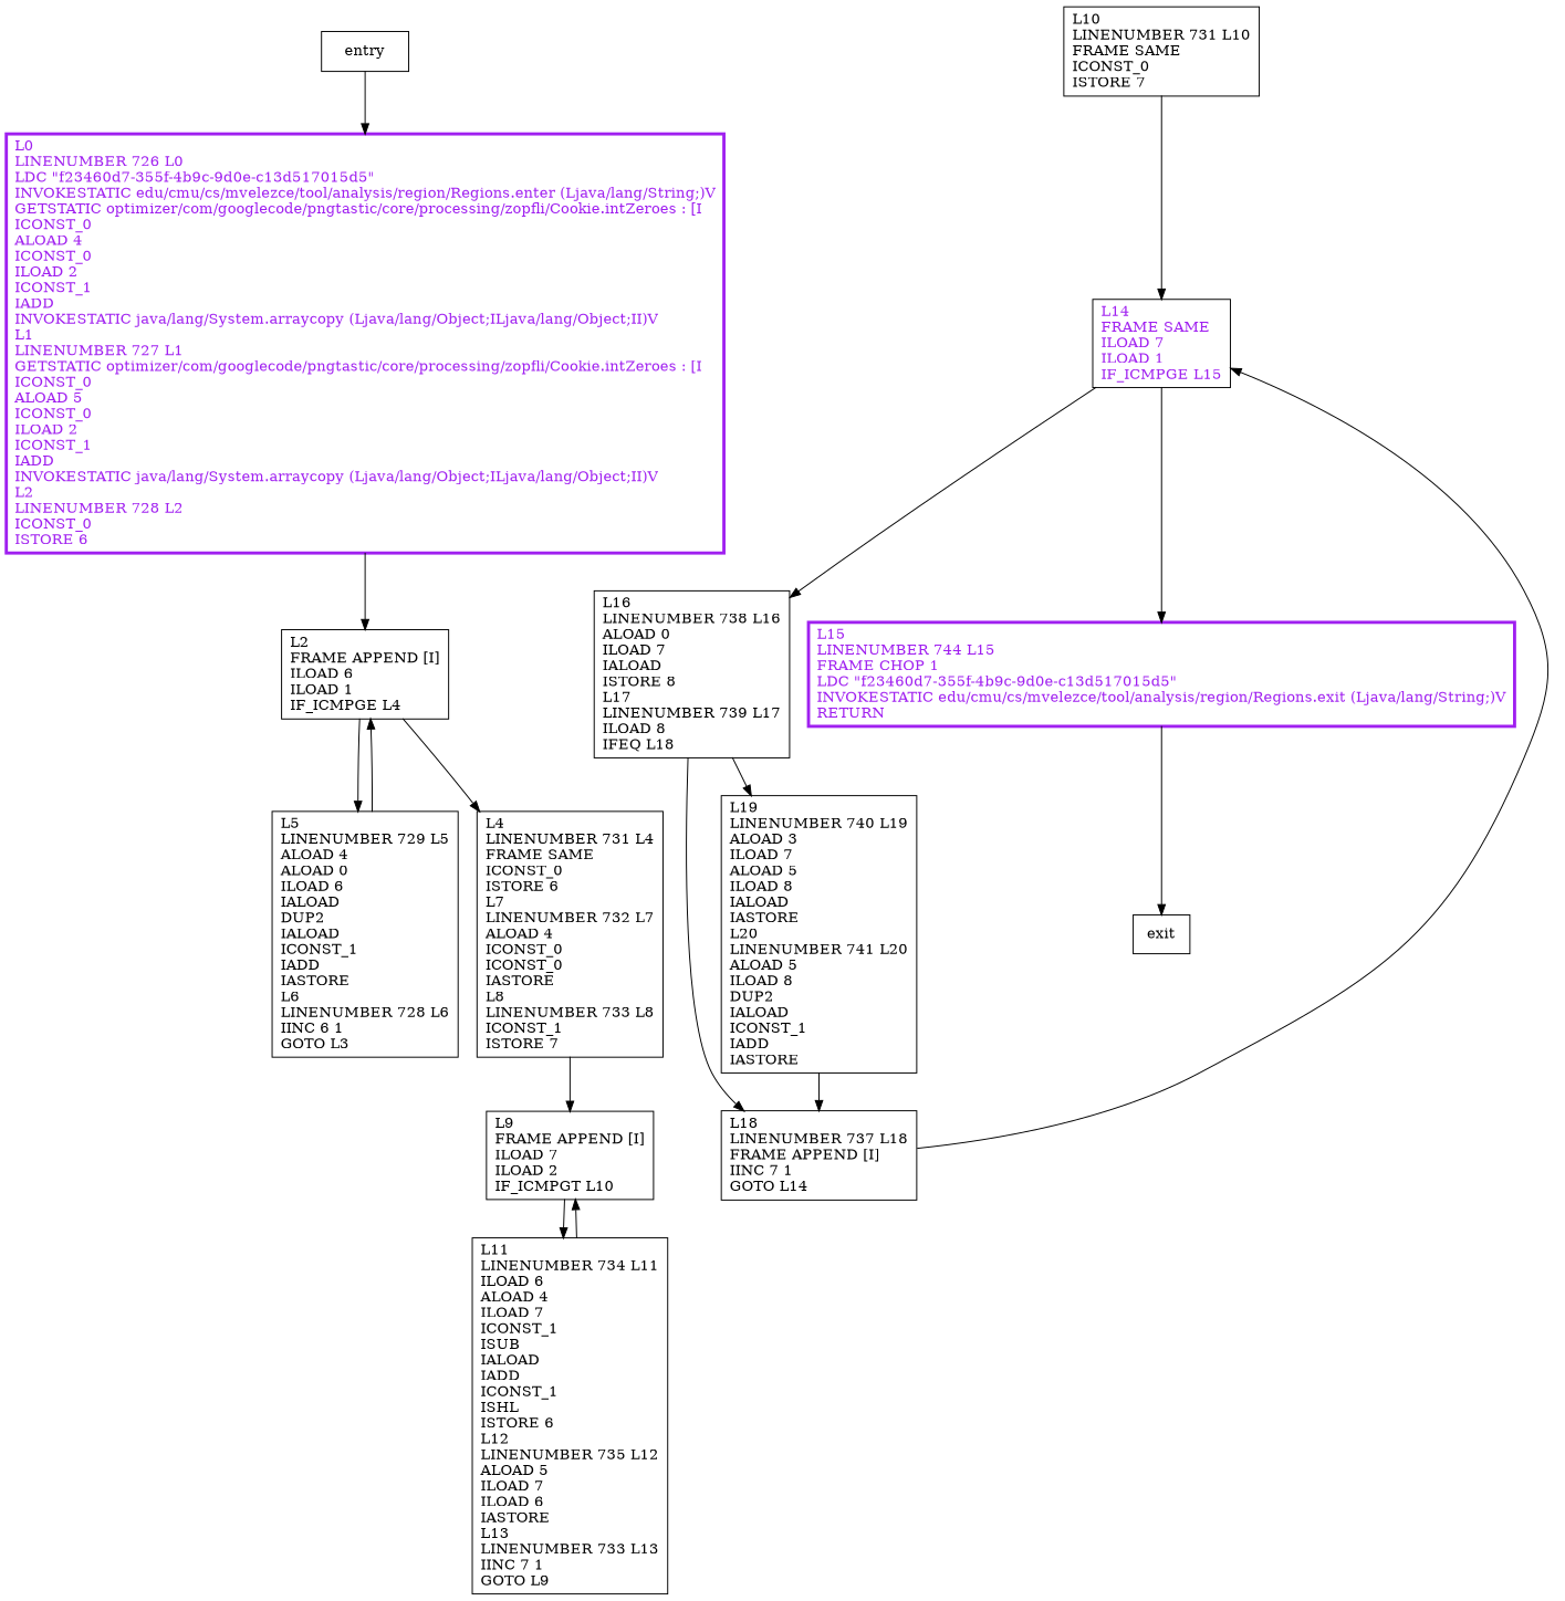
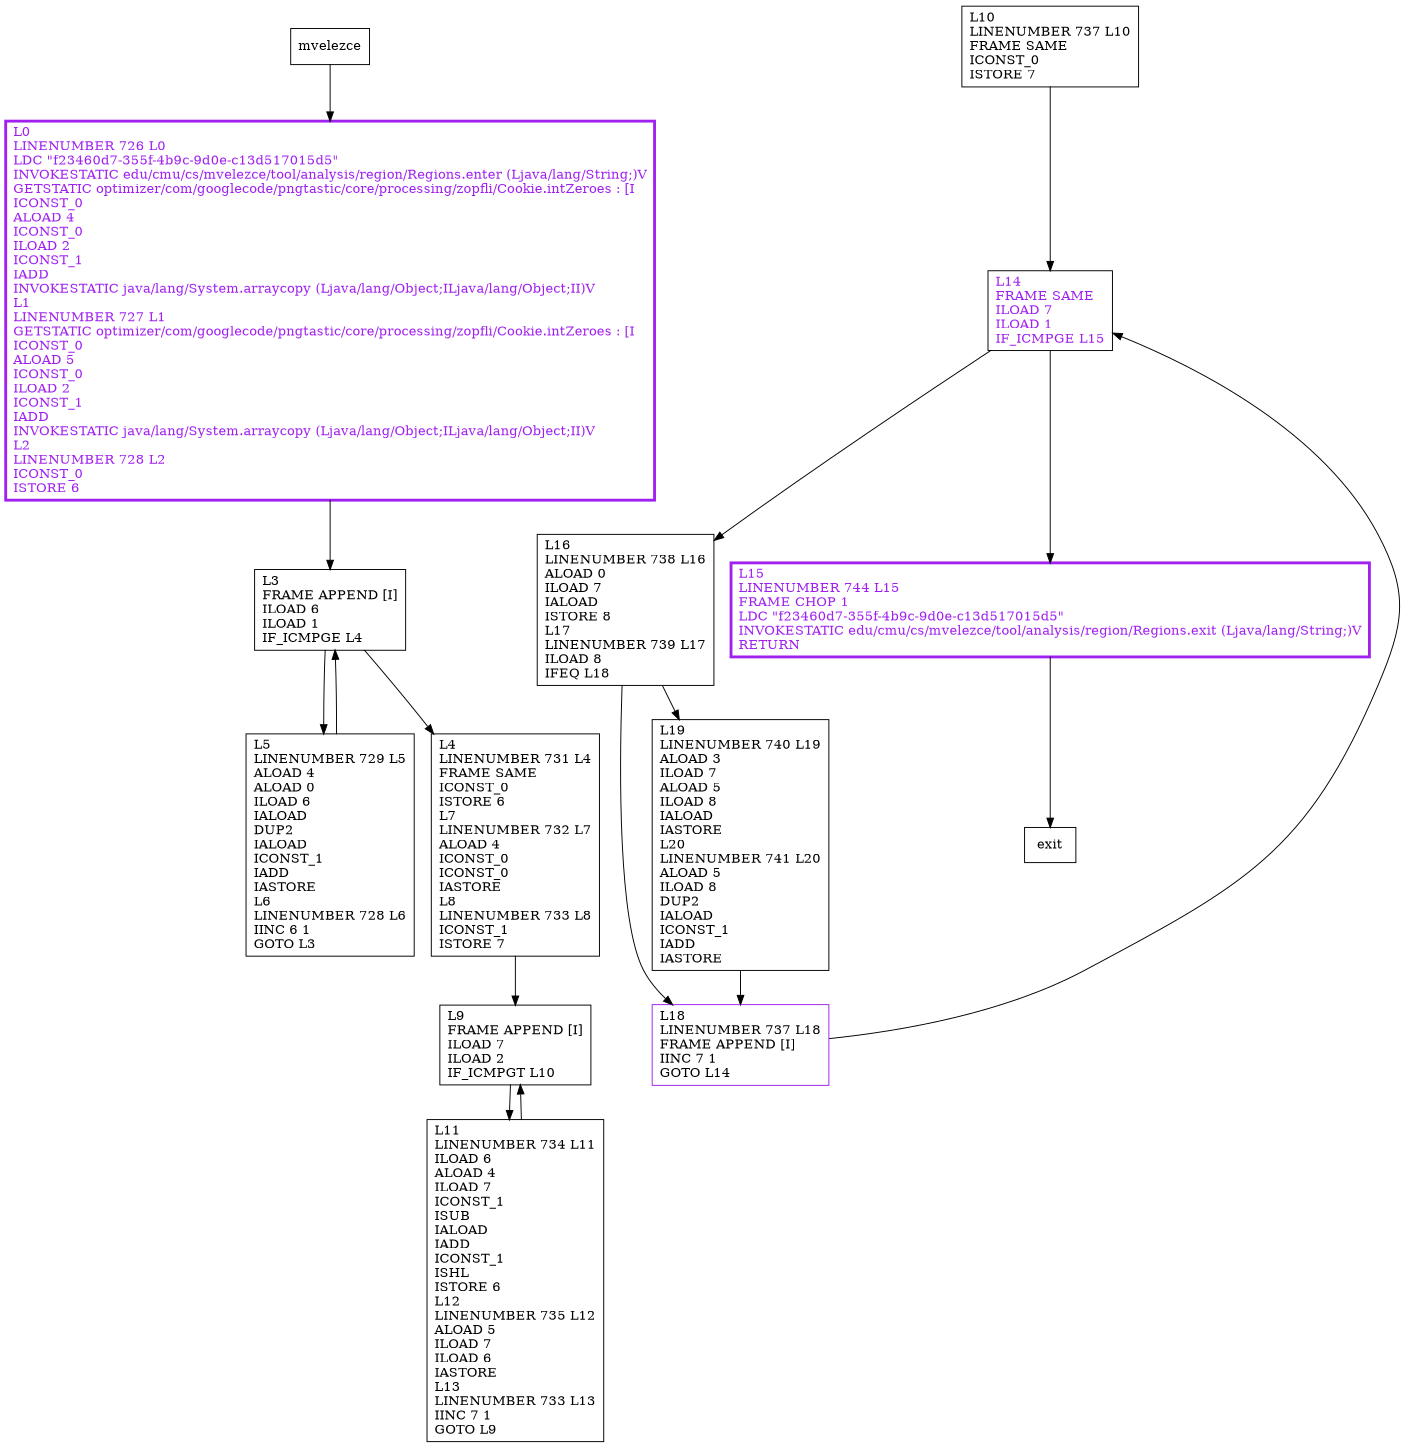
  digraph {
    node [shape=record]
    n1 [label="L9\lFRAME APPEND [I]\lILOAD 7\lILOAD 2\lIF_ICMPGT L10\l"]
    n2 [label="L11\lLINENUMBER 734 L11\lILOAD 6\lALOAD 4\lILOAD 7\lICONST_1\lISUB\lIALOAD\lIADD\lICONST_1\lISHL\lISTORE 6\lL12\lLINENUMBER 735 L12\lALOAD 5\lILOAD 7\lILOAD 6\lIASTORE\lL13\lLINENUMBER 733 L13\lIINC 7 1\lGOTO L9\l"]
-   n3 [label="L10\lLINENUMBER 731 L10\lFRAME SAME\lICONST_0\lISTORE 7\l"]
+   n3 [label="L10\lLINENUMBER 737 L10\lFRAME SAME\lICONST_0\lISTORE 7\l"]
    n4 [fontcolor=purple label="L14\lFRAME SAME\lILOAD 7\lILOAD 1\lIF_ICMPGE L15\l"]
    n5 [color=purple fontcolor=purple label="L0\lLINENUMBER 726 L0\lLDC \"f23460d7-355f-4b9c-9d0e-c13d517015d5\"\lINVOKESTATIC edu/cmu/cs/mvelezce/tool/analysis/region/Regions.enter (Ljava/lang/String;)V\lGETSTATIC optimizer/com/googlecode/pngtastic/core/processing/zopfli/Cookie.intZeroes : [I\lICONST_0\lALOAD 4\lICONST_0\lILOAD 2\lICONST_1\lIADD\lINVOKESTATIC java/lang/System.arraycopy (Ljava/lang/Object;ILjava/lang/Object;II)V\lL1\lLINENUMBER 727 L1\lGETSTATIC optimizer/com/googlecode/pngtastic/core/processing/zopfli/Cookie.intZeroes : [I\lICONST_0\lALOAD 5\lICONST_0\lILOAD 2\lICONST_1\lIADD\lINVOKESTATIC java/lang/System.arraycopy (Ljava/lang/Object;ILjava/lang/Object;II)V\lL2\lLINENUMBER 728 L2\lICONST_0\lISTORE 6\l" penwidth=3]
-   n6 [label="L2\lFRAME APPEND [I]\lILOAD 6\lILOAD 1\lIF_ICMPGE L4\l"]
+   n6 [label="L3\lFRAME APPEND [I]\lILOAD 6\lILOAD 1\lIF_ICMPGE L4\l"]
    n7 [label="L5\lLINENUMBER 729 L5\lALOAD 4\lALOAD 0\lILOAD 6\lIALOAD\lDUP2\lIALOAD\lICONST_1\lIADD\lIASTORE\lL6\lLINENUMBER 728 L6\lIINC 6 1\lGOTO L3\l"]
    n8 [label="L4\lLINENUMBER 731 L4\lFRAME SAME\lICONST_0\lISTORE 6\lL7\lLINENUMBER 732 L7\lALOAD 4\lICONST_0\lICONST_0\lIASTORE\lL8\lLINENUMBER 733 L8\lICONST_1\lISTORE 7\l"]
    n9 [label="L16\lLINENUMBER 738 L16\lALOAD 0\lILOAD 7\lIALOAD\lISTORE 8\lL17\lLINENUMBER 739 L17\lILOAD 8\lIFEQ L18\l"]
-   n10 [label="L18\lLINENUMBER 737 L18\lFRAME APPEND [I]\lIINC 7 1\lGOTO L14\l"]
+   n10 [label="L18\lLINENUMBER 737 L18\lFRAME APPEND [I]\lIINC 7 1\lGOTO L14\l" color=purple]
    n11 [label="L19\lLINENUMBER 740 L19\lALOAD 3\lILOAD 7\lALOAD 5\lILOAD 8\lIALOAD\lIASTORE\lL20\lLINENUMBER 741 L20\lALOAD 5\lILOAD 8\lDUP2\lIALOAD\lICONST_1\lIADD\lIASTORE\l"]
    n12 [color=purple fontcolor=purple label="L15\lLINENUMBER 744 L15\lFRAME CHOP 1\lLDC \"f23460d7-355f-4b9c-9d0e-c13d517015d5\"\lINVOKESTATIC edu/cmu/cs/mvelezce/tool/analysis/region/Regions.exit (Ljava/lang/String;)V\lRETURN\l" penwidth=3]
    exit
-   entry
+   entry [label=mvelezce]
    n1 -> n2
    n2 -> n1
    n3 -> n4
    n4 -> n9
    n4 -> n12
    n5 -> n6
    n6 -> n7
    n6 -> n8
    n7 -> n6
    n8 -> n1
    n9 -> n10
    n9 -> n11
    n10 -> n4
    n11 -> n10
    n12 -> exit
    entry -> n5
  }
